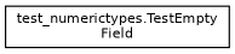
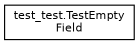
  digraph {
    rankdir=LR
-   n1 [color=black fillcolor=white fontname=Helvetica fontsize=10 height=0.2 label="test_numerictypes.TestEmpty\lField" shape=record style=filled width=0.4]
+   n1 [color=black fillcolor=white fontname=Helvetica fontsize=10 height=0.2 label="test_test.TestEmpty\lField" shape=record style=filled width=0.4]
  }
